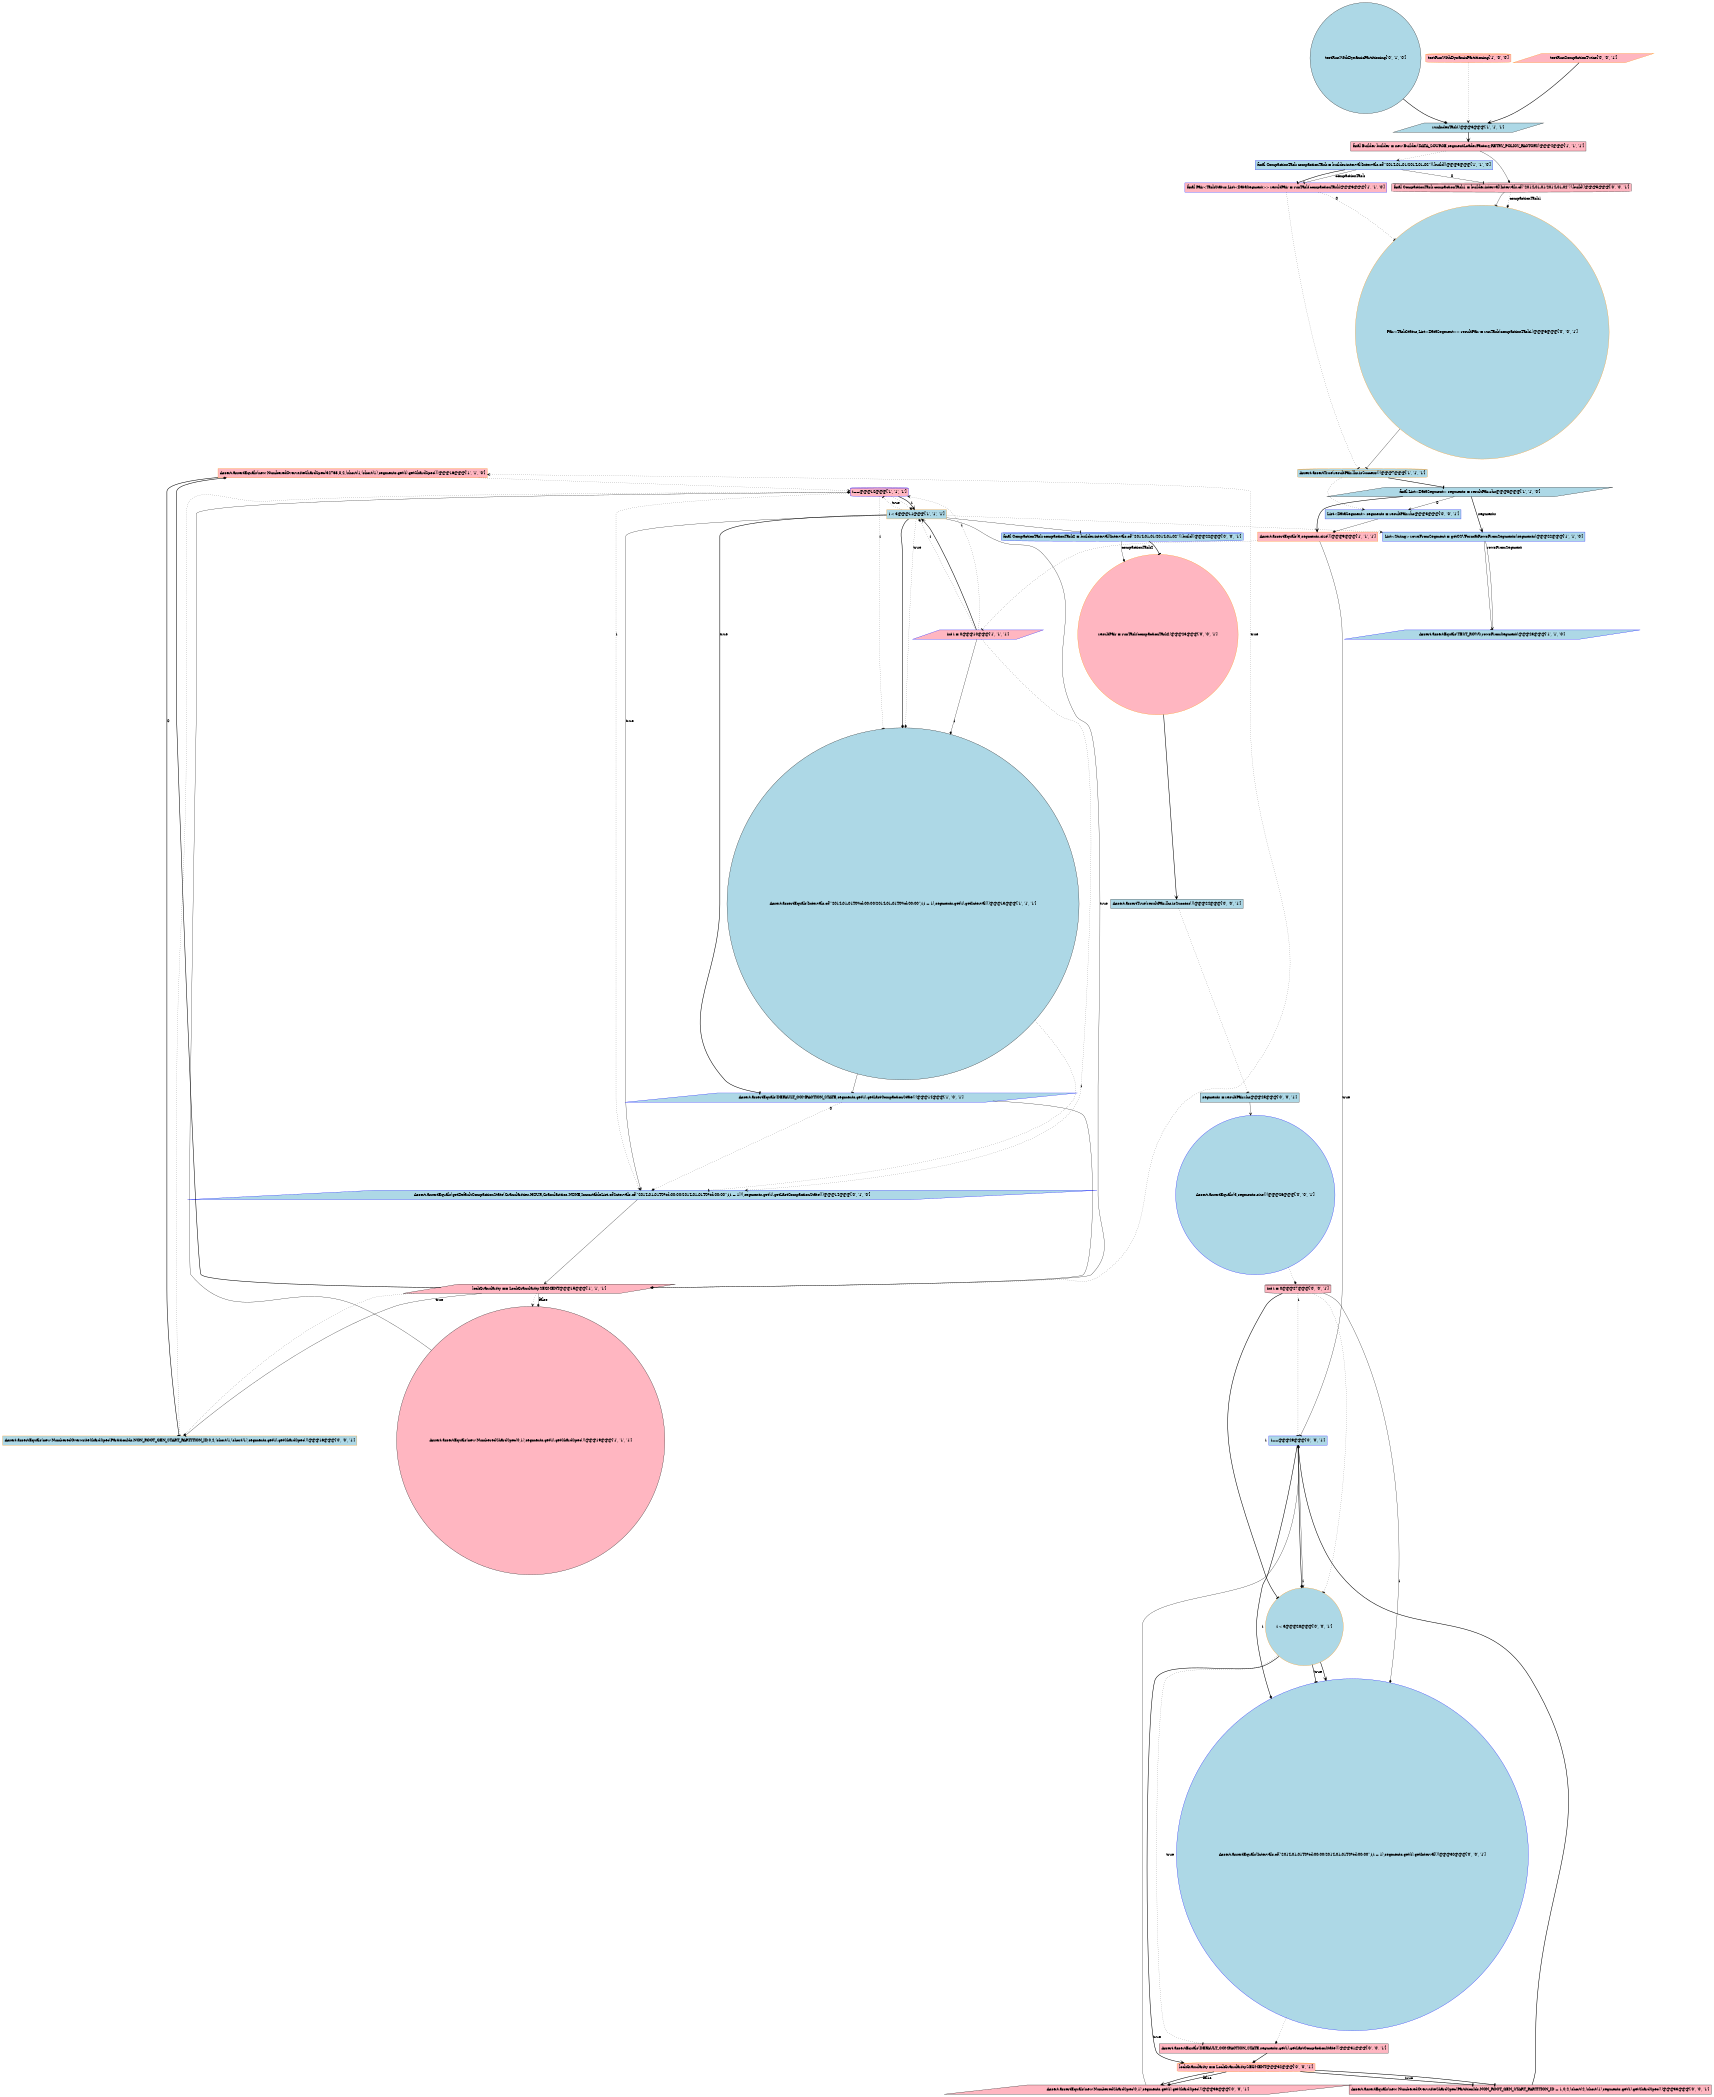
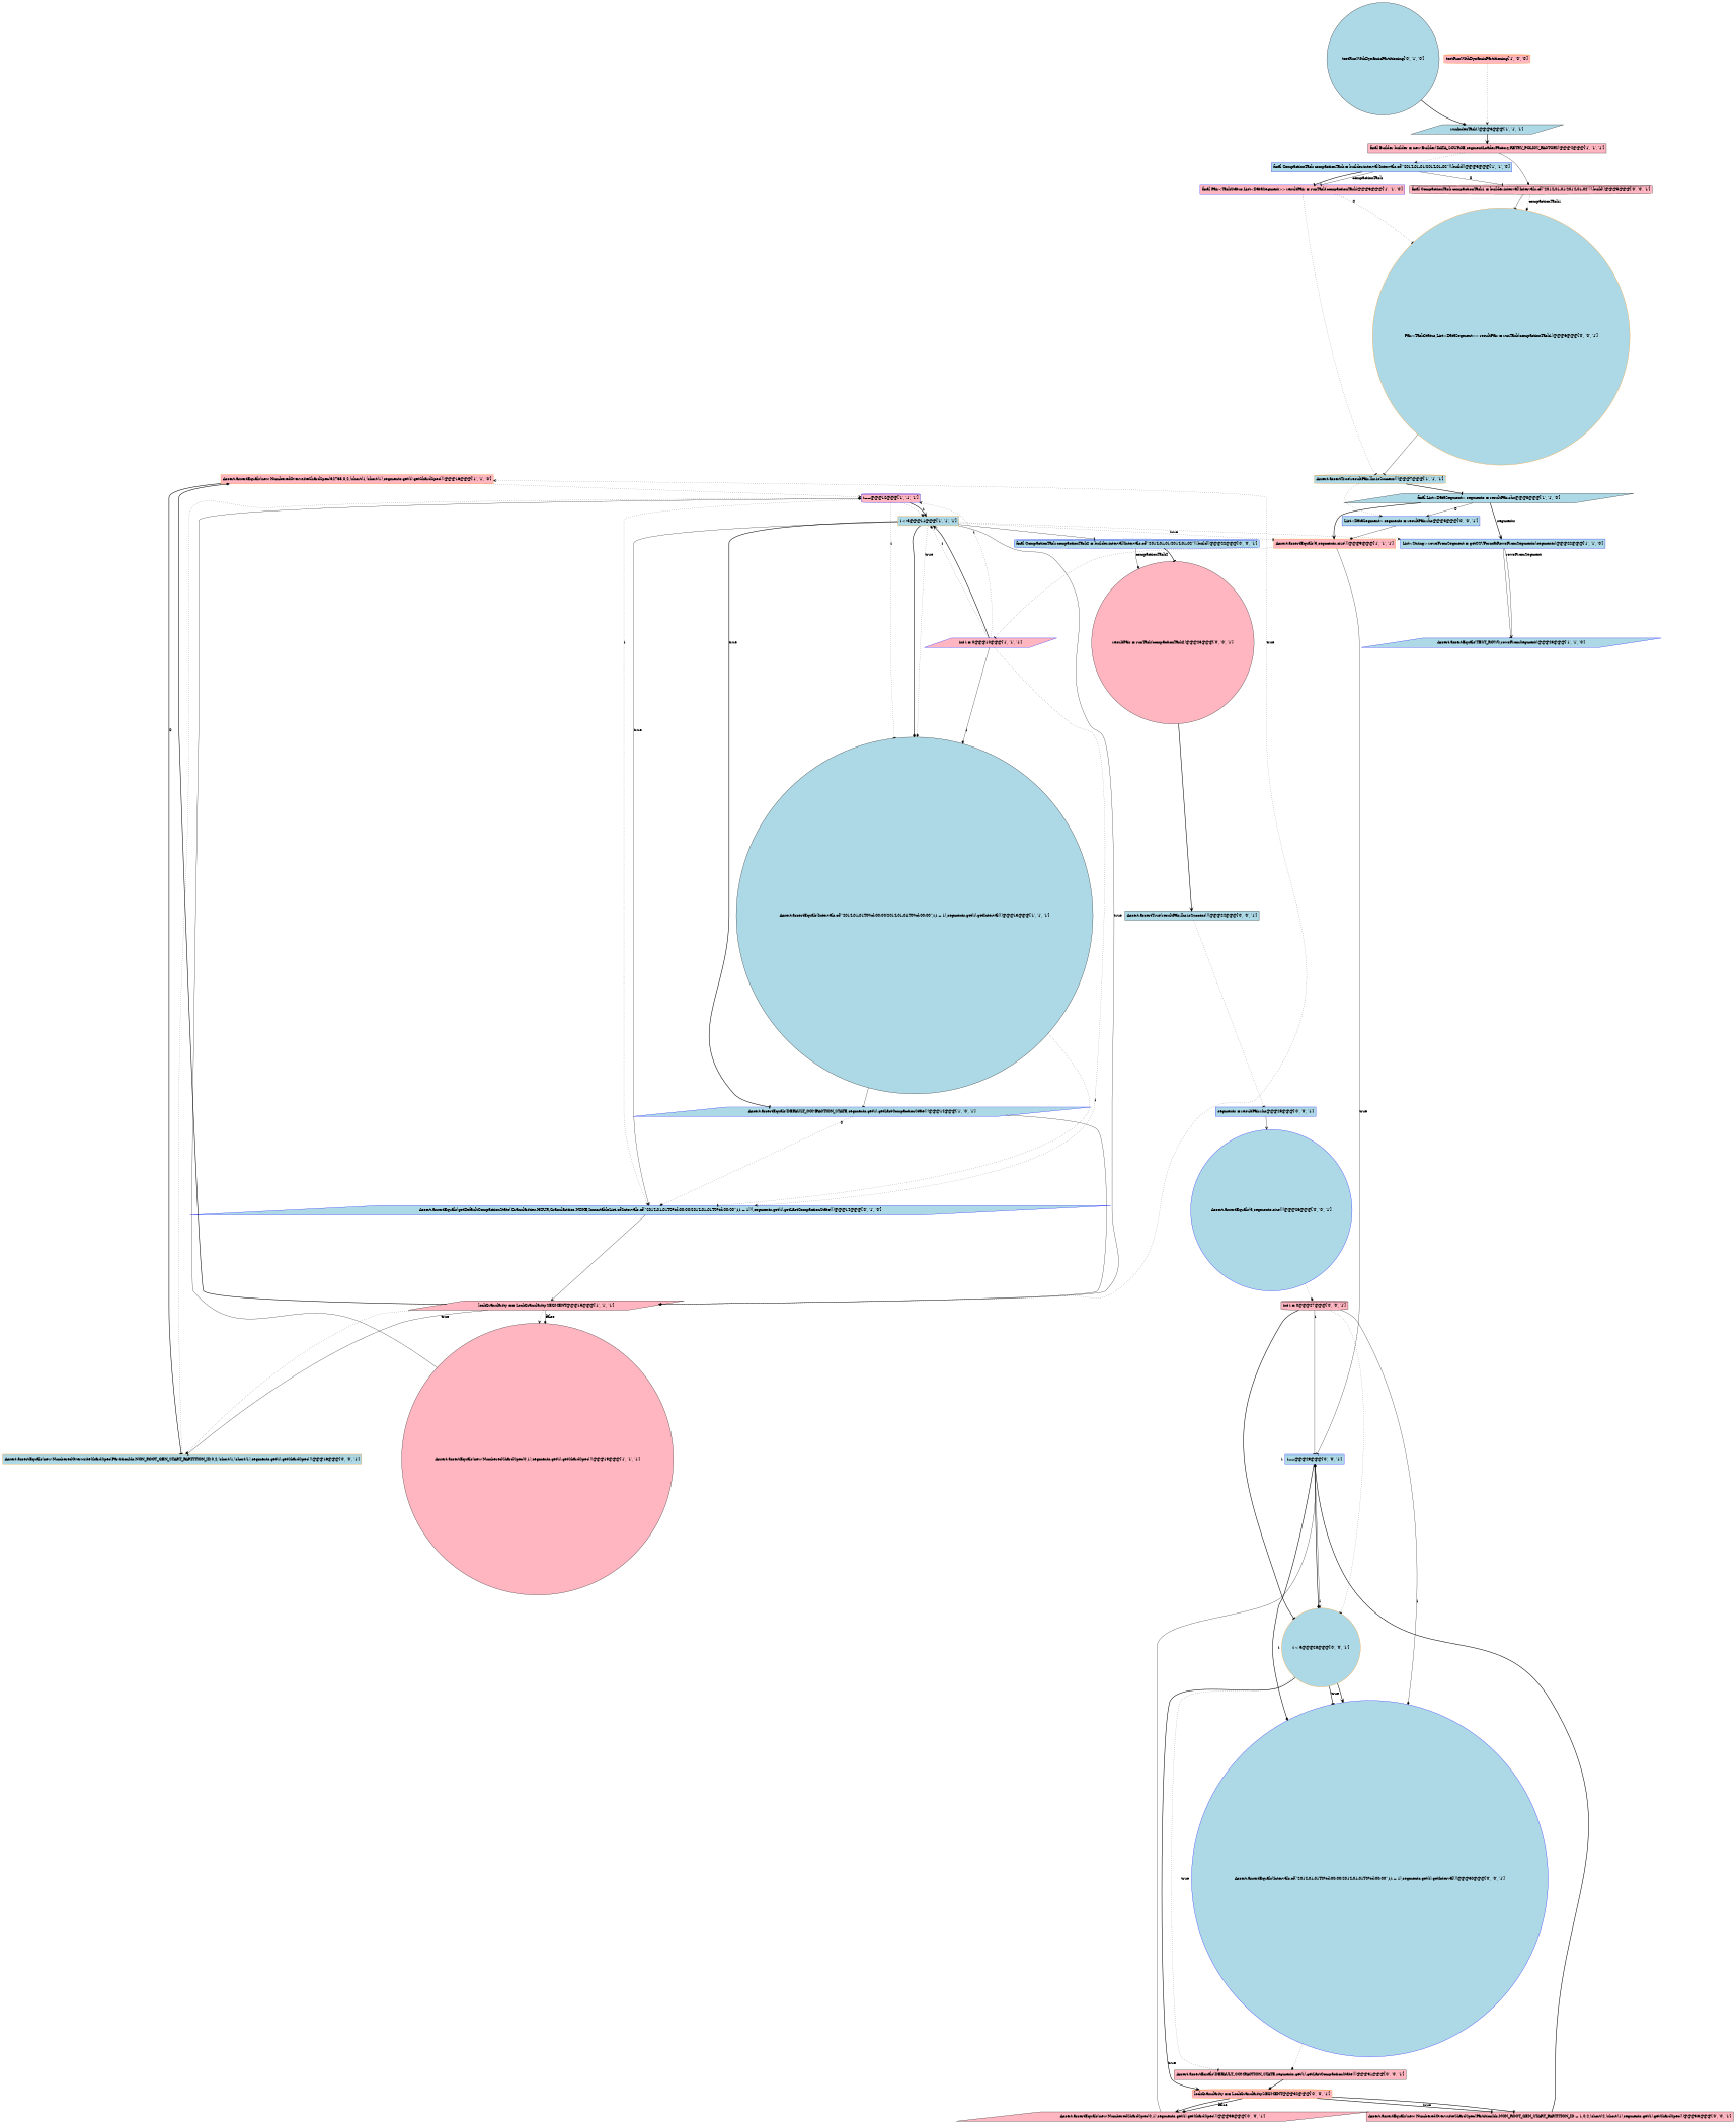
  digraph {
    node [color=black fillcolor=lightblue shape=box style=filled]
    edge [arrowhead=vee style=dotted]
    n1 [color=darkorange fillcolor=lightpink label="Assert.assertEquals(new NumberedOverwriteShardSpec(32768,0,2,(short)1,(short)1),segments.get(i).getShardSpec())@@@16@@@['1', '1', '0']"]
    n2 [color=blue fillcolor=lightpink label="i++@@@12@@@['1', '1', '1']" shape=cylinder]
    n3 [color=darkorange label="Assert.assertEquals(new NumberedOverwriteShardSpec(PartitionIds.NON_ROOT_GEN_START_PARTITION_ID,0,2,(short)1,(short)1),segments.get(i).getShardSpec())@@@16@@@['0', '0', '1']"]
    n4 [color=darkorange label="i < 3@@@11@@@['1', '1', '1']"]
    n5 [color=blue label="Assert.assertEquals(getDefaultCompactionState(Granularities.HOUR,Granularities.NONE,ImmutableList.of(Intervals.of(\"2014-01-01T0%d:00:00/2014-01-01T0%d:00:00\",i,i + 1))),segments.get(i).getLastCompactionState())@@@14@@@['0', '1', '0']" shape=parallelogram]
    n6 [label="Assert.assertEquals(Intervals.of(\"2014-01-01T0%d:00:00/2014-01-01T0%d:00:00\",i,i + 1),segments.get(i).getInterval())@@@13@@@['1', '1', '1']" shape=circle]
    n7 [label="runIndexTask()@@@3@@@['1', '1', '1']" shape=parallelogram]
    n8 [fillcolor=lightpink label="final Builder builder = new Builder(DATA_SOURCE,segmentLoaderFactory,RETRY_POLICY_FACTORY)@@@4@@@['1', '1', '1']"]
    n9 [color=blue label="final CompactionTask compactionTask = builder.interval(Intervals.of(\"2014-01-01/2014-01-02\")).build()@@@5@@@['1', '1', '0']"]
    n10 [fillcolor=lightpink label="final CompactionTask compactionTask1 = builder.interval(Intervals.of(\"2014-01-01/2014-01-02\")).build()@@@5@@@['0', '0', '1']" shape=cylinder]
-   n11 [label="segments = resultPair.rhs@@@25@@@['0', '0', '1']"]
+   n11 [color=blue label="segments = resultPair.rhs@@@25@@@['0', '0', '1']"]
    n12 [color=blue label="Assert.assertEquals(3,segments.size())@@@26@@@['0', '0', '1']" shape=circle]
    n13 [fillcolor=lightpink label="int i = 0@@@27@@@['0', '0', '1']" shape=cylinder]
    n14 [color=darkorange label="i < 3@@@28@@@['0', '0', '1']" shape=circle]
    n15 [fillcolor=lightpink label="Assert.assertEquals(DEFAULT_COMPACTION_STATE,segments.get(i).getLastCompactionState())@@@31@@@['0', '0', '1']"]
    n16 [color=blue label="Assert.assertEquals(Intervals.of(\"2014-01-01T0%d:00:00/2014-01-01T0%d:00:00\",i,i + 1),segments.get(i).getInterval())@@@30@@@['0', '0', '1']" shape=circle]
    n17 [color=darkorange fillcolor=lightpink label="lockGranularity == LockGranularity.SEGMENT@@@32@@@['0', '0', '1']" shape=cylinder]
    n18 [color=blue label="i++@@@29@@@['0', '0', '1']"]
    n19 [fillcolor=lightpink label="Assert.assertEquals(new NumberedOverwriteShardSpec(PartitionIds.NON_ROOT_GEN_START_PARTITION_ID + 1,0,2,(short)2,(short)1),segments.get(i).getShardSpec())@@@33@@@['0', '0', '1']"]
    n20 [fillcolor=lightpink label="Assert.assertEquals(new NumberedShardSpec(0,1),segments.get(i).getShardSpec())@@@36@@@['0', '0', '1']" shape=parallelogram]
    n21 [fillcolor=lightpink label="lockGranularity == LockGranularity.SEGMENT@@@15@@@['1', '1', '1']" shape=parallelogram]
    n22 [fillcolor=lightpink label="Assert.assertEquals(new NumberedShardSpec(0,1),segments.get(i).getShardSpec())@@@19@@@['1', '1', '1']" shape=circle]
    n23 [label="testRunWithDynamicPartitioning['0', '1', '0']" shape=circle]
    n24 [color=blue label="List<String> rowsFromSegment = getCSVFormatRowsFromSegments(segments)@@@22@@@['1', '1', '0']"]
    n25 [color=blue label="Assert.assertEquals(DEFAULT_COMPACTION_STATE,segments.get(i).getLastCompactionState())@@@14@@@['1', '0', '1']" shape=parallelogram]
    n26 [color=blue label="final CompactionTask compactionTask2 = builder.interval(Intervals.of(\"2014-01-01/2014-01-02\")).build()@@@22@@@['0', '0', '1']" shape=cylinder]
    n27 [color=blue label="Assert.assertEquals(TEST_ROWS,rowsFromSegment)@@@23@@@['1', '1', '0']" shape=parallelogram]
-   n28 [color=darkorange fillcolor=lightpink label="resultPair = runTask(compactionTask2)@@@23@@@['0', '0', '1']" shape=circle]
+   n28 [fillcolor=lightpink label="resultPair = runTask(compactionTask2)@@@23@@@['0', '0', '1']" shape=circle]
    n29 [color=darkorange fillcolor=lightpink label="Assert.assertEquals(3,segments.size())@@@9@@@['1', '1', '1']"]
    n30 [color=blue fillcolor=lightpink label="int i = 0@@@10@@@['1', '1', '1']" shape=parallelogram]
    n31 [color=blue fillcolor=lightpink label="final Pair<TaskStatus,List<DataSegment>> resultPair = runTask(compactionTask)@@@6@@@['1', '1', '0']"]
    n32 [color=darkorange label="Assert.assertTrue(resultPair.lhs.isSuccess())@@@7@@@['1', '1', '1']" shape=cylinder]
    n33 [color=darkorange label="Pair<TaskStatus,List<DataSegment>> resultPair = runTask(compactionTask1)@@@6@@@['0', '0', '1']" shape=circle]
    n34 [label="final List<DataSegment> segments = resultPair.rhs@@@8@@@['1', '1', '0']" shape=parallelogram]
    n35 [color=blue label="List<DataSegment> segments = resultPair.rhs@@@8@@@['0', '0', '1']"]
    n36 [color=darkorange fillcolor=lightpink label="testRunWithDynamicPartitioning['1', '0', '0']" shape=cylinder]
    n37 [label="Assert.assertTrue(resultPair.lhs.isSuccess())@@@24@@@['0', '0', '1']"]
-   n38 [color=darkorange fillcolor=lightpink label="testRunCompactionTwice['0', '0', '1']" shape=parallelogram]
    n1 -> n2
    n1 -> n3 [arrowhead=tee label=0 style=bold]
    n2 -> n4 [arrowhead=diamond]
    n2 -> n4 [label=i style=bold]
    n2 -> n5 [label=i]
    n2 -> n6 [arrowhead=tee label=i]
    n3 -> n2 [arrowhead=diamond]
-   n4 -> n2 [arrowhead=tee label=true]
+   n4 -> n29 [arrowhead=tee label=true]
    n4 -> n5 [label=true style=solid]
    n4 -> n6 [arrowhead=diamond style=bold]
    n4 -> n6 [arrowhead=diamond label=true]
    n4 -> n21 [label=true style=solid]
    n4 -> n24
    n4 -> n25 [arrowhead=tee label=true style=bold]
    n4 -> n26 [arrowhead=tee style=solid]
    n5 -> n21 [style=solid]
    n6 -> n5 [arrowhead=tee]
    n6 -> n25 [arrowhead=tee style=solid]
    n7 -> n8 [style=bold]
    n8 -> n9
    n8 -> n10 [arrowhead=diamond style=solid]
    n9 -> n10 [arrowhead=tee label=0 style=solid]
    n9 -> n31 [arrowhead=tee label=compactionTask style=solid]
    n9 -> n31 [arrowhead=tee style=bold]
    n10 -> n33 [arrowhead=tee style=solid]
    n10 -> n33 [arrowhead=diamond label=compactionTask1]
    n11 -> n12 [style=solid]
    n12 -> n13 [arrowhead=diamond]
    n13 -> n14 [arrowhead=tee label=i style=bold]
    n13 -> n14 [arrowhead=tee]
    n13 -> n16 [arrowhead=diamond label=i style=solid]
-   n13 -> n18 [arrowhead=tee label=i]
+   n13 -> n18 [arrowhead=tee label=i style=solid]
    n14 -> n15 [arrowhead=tee label=true]
    n14 -> n16 [arrowhead=tee label=true style=bold]
    n14 -> n16 [style=bold]
    n14 -> n17 [label=true style=bold]
    n15 -> n17 [arrowhead=diamond style=bold]
    n16 -> n15 [arrowhead=diamond]
    n17 -> n19 [arrowhead=tee label=true style=bold]
    n17 -> n19 [arrowhead=tee style=bold]
    n17 -> n20 [arrowhead=diamond label=false style=bold]
    n17 -> n20 [style=bold]
    n18 -> n14 [label=i style=solid]
    n18 -> n14 [arrowhead=diamond style=bold]
    n18 -> n16 [arrowhead=diamond label=i style=bold]
    n19 -> n18 [arrowhead=diamond style=bold]
    n20 -> n18 [style=solid]
    n21 -> n1 [label=true]
    n21 -> n1 [arrowhead=diamond style=bold]
    n21 -> n3 [arrowhead=diamond]
    n21 -> n3 [arrowhead=tee label=true style=solid]
    n21 -> n22
    n21 -> n22 [arrowhead=diamond label=false style=solid]
    n22 -> n2 [arrowhead=diamond style=solid]
    n23 -> n7 [arrowhead=diamond style=bold]
    n24 -> n27 [arrowhead=tee style=solid]
    n24 -> n27 [label=rowsFromSegment style=solid]
    n25 -> n5 [arrowhead=diamond label=0]
    n25 -> n21 [arrowhead=diamond style=solid]
    n26 -> n28 [arrowhead=tee style=bold]
    n26 -> n28 [arrowhead=diamond label=compactionTask2 style=solid]
    n28 -> n37 [style=bold]
    n29 -> n18 [arrowhead=tee label=true style=solid]
    n29 -> n30 [arrowhead=tee]
    n30 -> n2 [label=i]
    n30 -> n4 [arrowhead=diamond label=i]
    n30 -> n4 [style=bold]
    n30 -> n5 [label=i]
    n30 -> n6 [arrowhead=diamond label=i style=solid]
    n31 -> n32 [arrowhead=tee]
    n31 -> n33 [arrowhead=tee label=0]
    n32 -> n34 [arrowhead=tee style=bold]
    n32 -> n35
    n33 -> n32 [arrowhead=tee style=solid]
    n34 -> n24 [label=segments style=bold]
    n34 -> n29 [style=bold]
    n34 -> n35 [label=0 style=solid]
    n35 -> n29 [arrowhead=diamond style=solid]
    n36 -> n7
    n37 -> n11 [arrowhead=tee]
-   n38 -> n7 [style=bold]
  }
